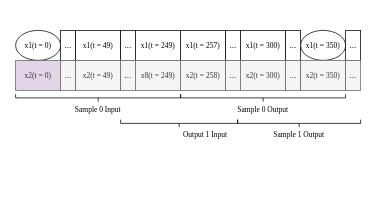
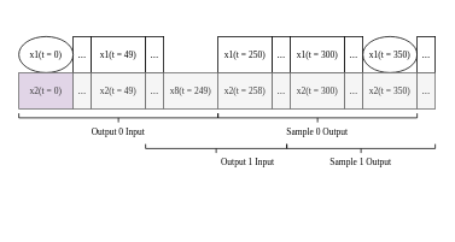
  <mxCell id="0" />
  <mxCell id="1" parent="0" />
  <mxCell id="2" value="&lt;font style=&quot;font-size: 10px&quot;&gt;x1(t = 300)&lt;/font&gt;" style="rounded=0;whiteSpace=wrap;html=1;fontFamily=Tahoma;" parent="1" vertex="1"><mxGeometry x="320" y="40" width="60" height="40" as="geometry" /></mxCell>
- <mxCell id="3" value="&lt;font style=&quot;font-size: 10px&quot;&gt;x1(t = 257)&lt;/font&gt;" style="rounded=0;whiteSpace=wrap;html=1;fontFamily=Tahoma;" parent="1" vertex="1"><mxGeometry x="240" y="40" width="60" height="40" as="geometry" /></mxCell>
+ <mxCell id="3" value="&lt;font style=&quot;font-size: 10px&quot;&gt;x1(t = 250)&lt;/font&gt;" style="rounded=0;whiteSpace=wrap;html=1;fontFamily=Tahoma;" parent="1" vertex="1"><mxGeometry x="240" y="40" width="60" height="40" as="geometry" /></mxCell>
  <mxCell id="4" value="..." style="rounded=0;whiteSpace=wrap;html=1;fontFamily=Tahoma;" parent="1" vertex="1"><mxGeometry x="300" y="40" width="20" height="40" as="geometry" /></mxCell>
  <mxCell id="5" value="..." style="rounded=0;whiteSpace=wrap;html=1;fontFamily=Tahoma;" parent="1" vertex="1"><mxGeometry x="80" y="40" width="20" height="40" as="geometry" /></mxCell>
- <mxCell id="6" value="&lt;font style=&quot;font-size: 10px&quot;&gt;x1(t = 249)&lt;/font&gt;" style="rounded=0;whiteSpace=wrap;html=1;fontFamily=Tahoma;" parent="1" vertex="1"><mxGeometry x="180" y="40" width="60" height="40" as="geometry" /></mxCell>
  <mxCell id="7" value="&lt;font style=&quot;font-size: 10px&quot;&gt;x1(t = 49)&lt;/font&gt;" style="rounded=0;whiteSpace=wrap;html=1;fontFamily=Tahoma;" parent="1" vertex="1"><mxGeometry x="100" y="40" width="60" height="40" as="geometry" /></mxCell>
  <mxCell id="8" value="&lt;font style=&quot;font-size: 10px&quot;&gt;x1(t = 0)&lt;/font&gt;" style="ellipse;whiteSpace=wrap;html=1;fontFamily=Tahoma;" parent="1" vertex="1"><mxGeometry x="20" y="40" width="60" height="40" as="geometry" /></mxCell>
  <mxCell id="9" value="..." style="rounded=0;whiteSpace=wrap;html=1;fontFamily=Tahoma;" parent="1" vertex="1"><mxGeometry x="380" y="40" width="20" height="40" as="geometry" /></mxCell>
  <mxCell id="10" value="&lt;font style=&quot;font-size: 10px&quot;&gt;x1(t = 350)&lt;/font&gt;" style="ellipse;whiteSpace=wrap;html=1;fontFamily=Tahoma;" parent="1" vertex="1"><mxGeometry x="400" y="40" width="60" height="40" as="geometry" /></mxCell>
  <mxCell id="11" value="..." style="rounded=0;whiteSpace=wrap;html=1;fontFamily=Tahoma;" parent="1" vertex="1"><mxGeometry x="460" y="40" width="20" height="40" as="geometry" /></mxCell>
  <mxCell id="12" value="..." style="rounded=0;whiteSpace=wrap;html=1;fontFamily=Tahoma;" parent="1" vertex="1"><mxGeometry x="160" y="40" width="20" height="40" as="geometry" /></mxCell>
  <mxCell id="13" value="&lt;font style=&quot;font-size: 10px&quot;&gt;x2(t = 300)&lt;/font&gt;" style="rounded=0;whiteSpace=wrap;html=1;fillColor=#f5f5f5;fontColor=#333333;strokeColor=#666666;fontFamily=Tahoma;" parent="1" vertex="1"><mxGeometry x="320" y="80" width="60" height="40" as="geometry" /></mxCell>
  <mxCell id="14" value="&lt;font style=&quot;font-size: 10px&quot;&gt;x2(t = 258)&lt;/font&gt;" style="rounded=0;whiteSpace=wrap;html=1;fillColor=#f5f5f5;fontColor=#333333;strokeColor=#666666;fontFamily=Tahoma;" parent="1" vertex="1"><mxGeometry x="240" y="80" width="60" height="40" as="geometry" /></mxCell>
  <mxCell id="15" value="..." style="rounded=0;whiteSpace=wrap;html=1;fillColor=#f5f5f5;fontColor=#333333;strokeColor=#666666;fontFamily=Tahoma;" parent="1" vertex="1"><mxGeometry x="300" y="80" width="20" height="40" as="geometry" /></mxCell>
  <mxCell id="16" value="..." style="rounded=0;whiteSpace=wrap;html=1;fillColor=#f5f5f5;fontColor=#333333;strokeColor=#666666;fontFamily=Tahoma;" parent="1" vertex="1"><mxGeometry x="80" y="80" width="20" height="40" as="geometry" /></mxCell>
  <mxCell id="17" value="&lt;font style=&quot;font-size: 10px&quot;&gt;x8(t = 249)&lt;/font&gt;" style="rounded=0;whiteSpace=wrap;html=1;fillColor=#f5f5f5;fontColor=#333333;strokeColor=#666666;fontFamily=Tahoma;" parent="1" vertex="1"><mxGeometry x="180" y="80" width="60" height="40" as="geometry" /></mxCell>
  <mxCell id="18" value="&lt;font style=&quot;font-size: 10px&quot;&gt;x2(t = 49)&lt;/font&gt;" style="rounded=0;whiteSpace=wrap;html=1;fillColor=#f5f5f5;fontColor=#333333;strokeColor=#666666;fontFamily=Tahoma;" parent="1" vertex="1"><mxGeometry x="100" y="80" width="60" height="40" as="geometry" /></mxCell>
  <mxCell id="19" value="&lt;font style=&quot;font-size: 10px&quot;&gt;x2(t = 0)&lt;/font&gt;" style="rounded=0;whiteSpace=wrap;html=1;fillColor=#e1d5e7;fontColor=#333333;strokeColor=#666666;fontFamily=Tahoma;" parent="1" vertex="1"><mxGeometry x="20" y="80" width="60" height="40" as="geometry" /></mxCell>
  <mxCell id="20" value="..." style="rounded=0;whiteSpace=wrap;html=1;fillColor=#f5f5f5;fontColor=#333333;strokeColor=#666666;fontFamily=Tahoma;" parent="1" vertex="1"><mxGeometry x="380" y="80" width="20" height="40" as="geometry" /></mxCell>
  <mxCell id="21" value="&lt;font style=&quot;font-size: 10px&quot;&gt;x2(t = 350)&lt;/font&gt;" style="rounded=0;whiteSpace=wrap;html=1;fillColor=#f5f5f5;fontColor=#333333;strokeColor=#666666;fontFamily=Tahoma;" parent="1" vertex="1"><mxGeometry x="400" y="80" width="60" height="40" as="geometry" /></mxCell>
  <mxCell id="22" value="..." style="rounded=0;whiteSpace=wrap;html=1;fillColor=#f5f5f5;fontColor=#333333;strokeColor=#666666;fontFamily=Tahoma;" parent="1" vertex="1"><mxGeometry x="460" y="80" width="20" height="40" as="geometry" /></mxCell>
  <mxCell id="23" value="..." style="rounded=0;whiteSpace=wrap;html=1;fillColor=#f5f5f5;fontColor=#333333;strokeColor=#666666;fontFamily=Tahoma;" parent="1" vertex="1"><mxGeometry x="160" y="80" width="20" height="40" as="geometry" /></mxCell>
  <mxCell id="24" value="" style="strokeWidth=1;html=1;shape=mxgraph.flowchart.annotation_2;align=left;labelPosition=right;pointerEvents=1;fontSize=10;rotation=-90;fontFamily=Tahoma;" parent="1" vertex="1"><mxGeometry x="125" y="20" width="10" height="220" as="geometry" /></mxCell>
- <mxCell id="25" value="Sample 0 Input" style="text;html=1;strokeColor=none;fillColor=none;align=center;verticalAlign=middle;whiteSpace=wrap;rounded=0;fontSize=10;fontFamily=Tahoma;" parent="1" vertex="1"><mxGeometry x="94.06" y="130" width="71.87" height="30" as="geometry" /></mxCell>
+ <mxCell id="25" value="Output 0 Input" style="text;html=1;strokeColor=none;fillColor=none;align=center;verticalAlign=middle;whiteSpace=wrap;rounded=0;fontSize=10;fontFamily=Tahoma;" parent="1" vertex="1"><mxGeometry x="94.06" y="130" width="71.87" height="30" as="geometry" /></mxCell>
  <mxCell id="26" value="" style="strokeWidth=1;html=1;shape=mxgraph.flowchart.annotation_2;align=left;labelPosition=right;pointerEvents=1;fontSize=10;rotation=-90;fontFamily=Tahoma;" parent="1" vertex="1"><mxGeometry x="345.01" y="20" width="10" height="220" as="geometry" /></mxCell>
  <mxCell id="27" value="Sample 0 Output" style="text;html=1;strokeColor=none;fillColor=none;align=center;verticalAlign=middle;whiteSpace=wrap;rounded=0;fontSize=10;fontFamily=Tahoma;" parent="1" vertex="1"><mxGeometry x="300.01" y="130" width="100" height="30" as="geometry" /></mxCell>
  <mxCell id="28" value="" style="strokeWidth=1;html=1;shape=mxgraph.flowchart.annotation_2;align=left;labelPosition=right;pointerEvents=1;fontSize=10;rotation=-90;fontFamily=Tahoma;" parent="1" vertex="1"><mxGeometry x="233" y="86" width="10" height="156" as="geometry" /></mxCell>
  <mxCell id="29" value="Output 1 Input" style="text;html=1;strokeColor=none;fillColor=none;align=center;verticalAlign=middle;whiteSpace=wrap;rounded=0;fontSize=10;fontFamily=Tahoma;" parent="1" vertex="1"><mxGeometry x="237.03" y="164" width="71.87" height="30" as="geometry" /></mxCell>
  <mxCell id="30" value="" style="strokeWidth=1;html=1;shape=mxgraph.flowchart.annotation_2;align=left;labelPosition=right;pointerEvents=1;fontSize=10;rotation=-90;fontFamily=Tahoma;" parent="1" vertex="1"><mxGeometry x="393" y="82" width="10" height="164" as="geometry" /></mxCell>
  <mxCell id="31" value="Sample 1 Output" style="text;html=1;strokeColor=none;fillColor=none;align=center;verticalAlign=middle;whiteSpace=wrap;rounded=0;fontSize=10;fontFamily=Tahoma;" parent="1" vertex="1"><mxGeometry x="348" y="164" width="100" height="30" as="geometry" /></mxCell>
